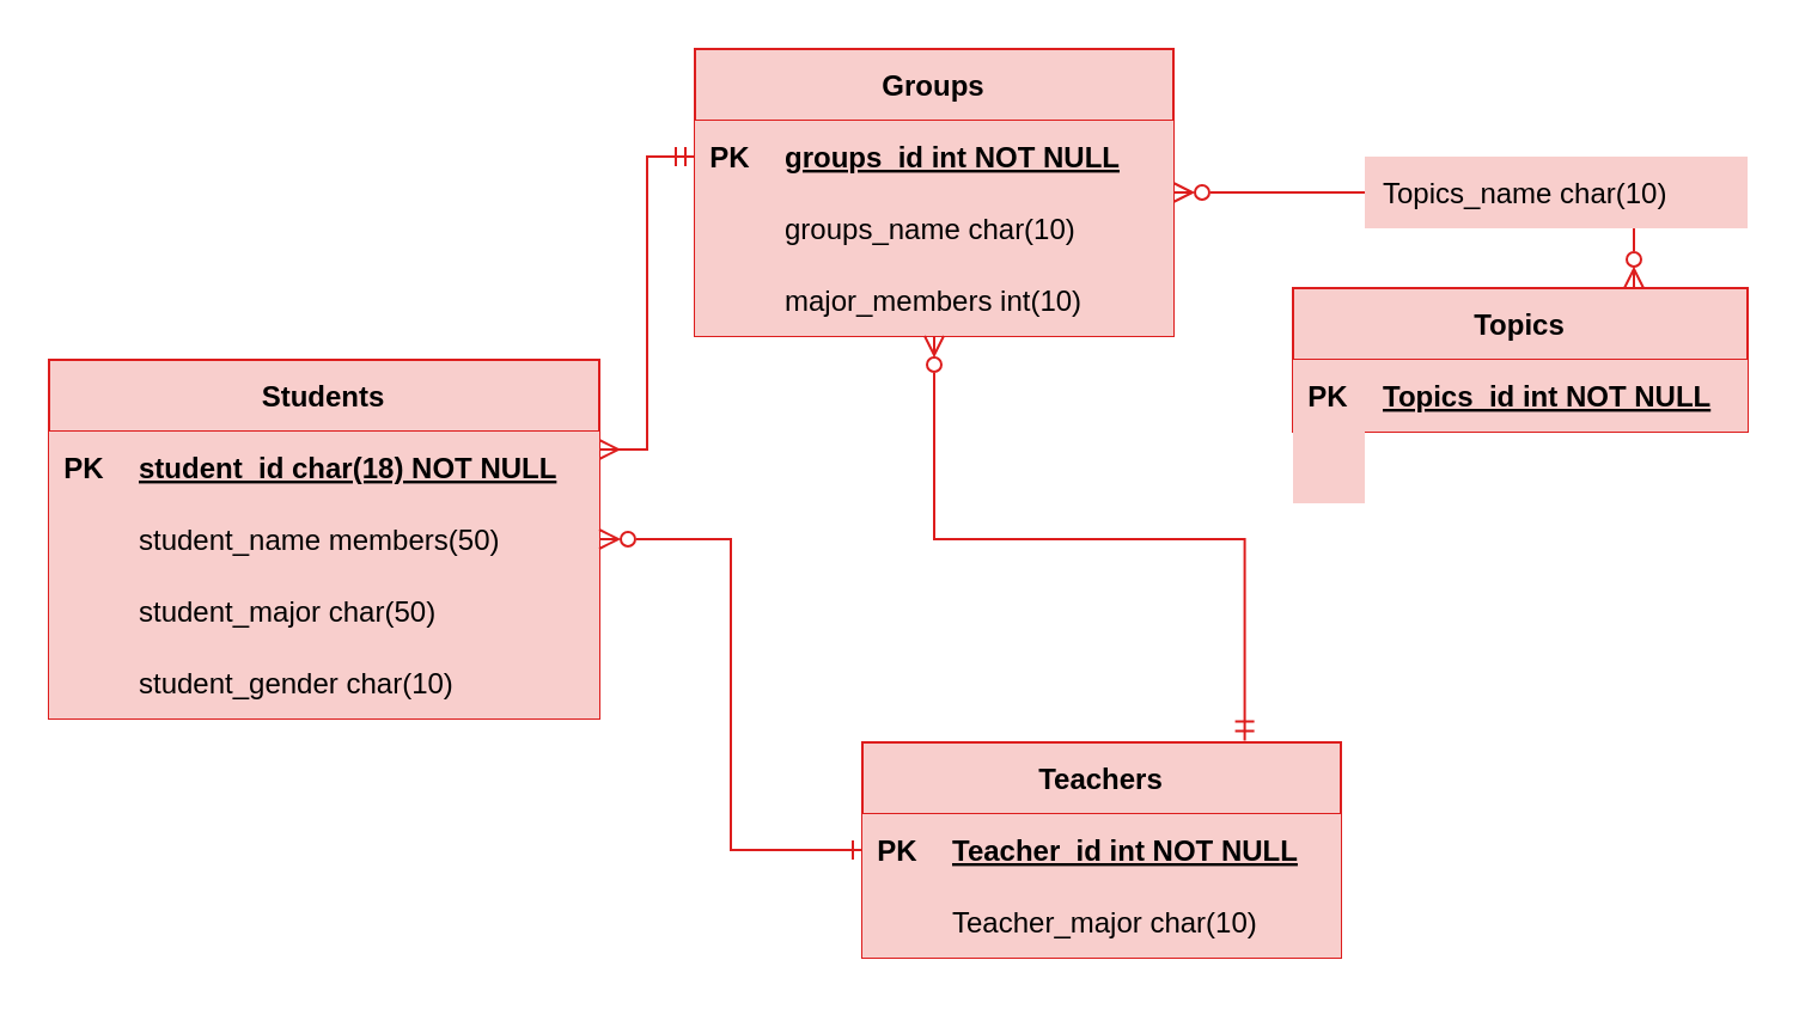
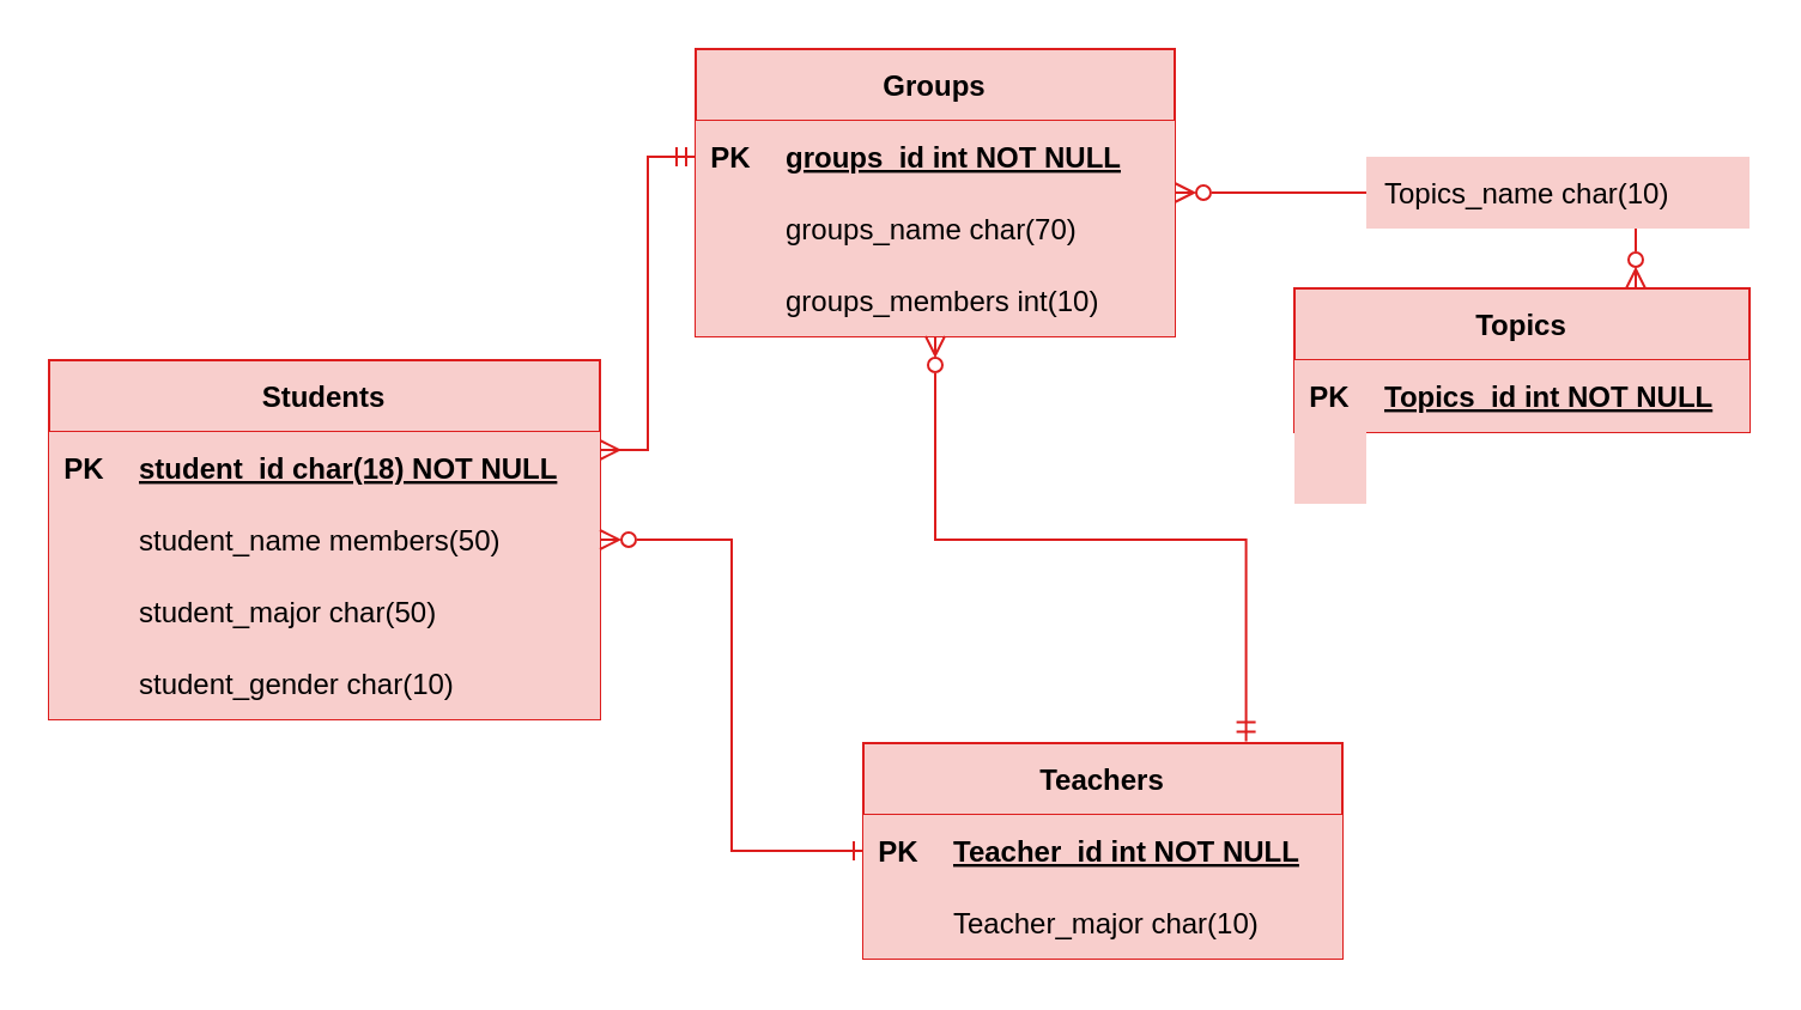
  <mxCell id="0" />
  <mxCell id="1" parent="0" />
  <mxCell id="2" style="edgeStyle=orthogonalEdgeStyle;rounded=0;orthogonalLoop=1;jettySize=auto;html=1;exitX=1;exitY=0.25;exitDx=0;exitDy=0;entryX=0;entryY=0.5;entryDx=0;entryDy=0;startArrow=ERmany;startFill=0;endArrow=ERmandOne;endFill=0;strokeColor=#dd1d1d;" edge="1" parent="1" source="3" target="18"><mxGeometry relative="1" as="geometry" /></mxCell>
  <mxCell id="3" value="Students" style="shape=table;startSize=30;container=1;collapsible=1;childLayout=tableLayout;fixedRows=1;rowLines=0;fontStyle=1;align=center;resizeLast=1;swimlaneFillColor=none;fillColor=#f8cecc;strokeColor=#dd1d1d;" vertex="1" parent="1"><mxGeometry x="20" y="150" width="230" height="150" as="geometry" /></mxCell>
  <mxCell id="4" value="" style="shape=tableRow;horizontal=0;startSize=0;swimlaneHead=0;swimlaneBody=0;collapsible=0;dropTarget=0;points=[[0,0.5],[1,0.5]];portConstraint=eastwest;top=0;left=0;right=0;bottom=1;swimlaneFillColor=none;fillColor=#f8cecc;strokeColor=#dd1d1d;" vertex="1" parent="3"><mxGeometry y="30" width="230" height="30" as="geometry" /></mxCell>
  <mxCell id="5" value="PK" style="shape=partialRectangle;overflow=hidden;connectable=0;top=0;left=0;bottom=0;right=0;fontStyle=1;swimlaneFillColor=none;fillColor=#f8cecc;strokeColor=#dd1d1d;" vertex="1" parent="4"><mxGeometry width="30" height="30" as="geometry"><mxRectangle width="30" height="30" as="alternateBounds" /></mxGeometry></mxCell>
  <mxCell id="6" value="student_id char(18) NOT NULL " style="shape=partialRectangle;overflow=hidden;connectable=0;align=left;top=0;left=0;bottom=0;right=0;spacingLeft=6;fontStyle=5;swimlaneFillColor=none;fillColor=#f8cecc;strokeColor=#dd1d1d;" vertex="1" parent="4"><mxGeometry x="30" width="200" height="30" as="geometry"><mxRectangle width="200" height="30" as="alternateBounds" /></mxGeometry></mxCell>
  <mxCell id="7" value="" style="shape=tableRow;horizontal=0;startSize=0;swimlaneHead=0;swimlaneBody=0;collapsible=0;dropTarget=0;points=[[0,0.5],[1,0.5]];portConstraint=eastwest;top=0;left=0;right=0;bottom=0;swimlaneFillColor=none;fillColor=#f8cecc;strokeColor=#dd1d1d;" vertex="1" parent="3"><mxGeometry y="60" width="230" height="30" as="geometry" /></mxCell>
  <mxCell id="8" value="" style="shape=partialRectangle;overflow=hidden;connectable=0;top=0;left=0;bottom=0;right=0;swimlaneFillColor=none;fillColor=#f8cecc;strokeColor=#dd1d1d;" vertex="1" parent="7"><mxGeometry width="30" height="30" as="geometry"><mxRectangle width="30" height="30" as="alternateBounds" /></mxGeometry></mxCell>
  <mxCell id="9" value="student_name members(50)" style="shape=partialRectangle;overflow=hidden;connectable=0;align=left;top=0;left=0;bottom=0;right=0;spacingLeft=6;swimlaneFillColor=none;fillColor=#f8cecc;strokeColor=#dd1d1d;" vertex="1" parent="7"><mxGeometry x="30" width="200" height="30" as="geometry"><mxRectangle width="200" height="30" as="alternateBounds" /></mxGeometry></mxCell>
  <mxCell id="10" value="" style="shape=tableRow;horizontal=0;startSize=0;swimlaneHead=0;swimlaneBody=0;collapsible=0;dropTarget=0;points=[[0,0.5],[1,0.5]];portConstraint=eastwest;top=0;left=0;right=0;bottom=0;swimlaneFillColor=none;fillColor=#f8cecc;strokeColor=#dd1d1d;" vertex="1" parent="3"><mxGeometry y="90" width="230" height="30" as="geometry" /></mxCell>
  <mxCell id="11" value="" style="shape=partialRectangle;overflow=hidden;connectable=0;top=0;left=0;bottom=0;right=0;swimlaneFillColor=none;fillColor=#f8cecc;strokeColor=#dd1d1d;" vertex="1" parent="10"><mxGeometry width="30" height="30" as="geometry"><mxRectangle width="30" height="30" as="alternateBounds" /></mxGeometry></mxCell>
  <mxCell id="12" value="student_major char(50)" style="shape=partialRectangle;overflow=hidden;connectable=0;align=left;top=0;left=0;bottom=0;right=0;spacingLeft=6;swimlaneFillColor=none;fillColor=#f8cecc;strokeColor=#dd1d1d;" vertex="1" parent="10"><mxGeometry x="30" width="200" height="30" as="geometry"><mxRectangle width="200" height="30" as="alternateBounds" /></mxGeometry></mxCell>
  <mxCell id="13" value="" style="shape=tableRow;horizontal=0;startSize=0;swimlaneHead=0;swimlaneBody=0;collapsible=0;dropTarget=0;points=[[0,0.5],[1,0.5]];portConstraint=eastwest;top=0;left=0;right=0;bottom=0;swimlaneFillColor=none;fillColor=#f8cecc;strokeColor=#dd1d1d;" vertex="1" parent="3"><mxGeometry y="120" width="230" height="30" as="geometry" /></mxCell>
  <mxCell id="14" value="" style="shape=partialRectangle;overflow=hidden;connectable=0;top=0;left=0;bottom=0;right=0;swimlaneFillColor=none;fillColor=#f8cecc;strokeColor=#dd1d1d;" vertex="1" parent="13"><mxGeometry width="30" height="30" as="geometry"><mxRectangle width="30" height="30" as="alternateBounds" /></mxGeometry></mxCell>
  <mxCell id="15" value="student_gender char(10)" style="shape=partialRectangle;overflow=hidden;connectable=0;align=left;top=0;left=0;bottom=0;right=0;spacingLeft=6;swimlaneFillColor=none;fillColor=#f8cecc;strokeColor=#dd1d1d;" vertex="1" parent="13"><mxGeometry x="30" width="200" height="30" as="geometry"><mxRectangle width="200" height="30" as="alternateBounds" /></mxGeometry></mxCell>
  <mxCell id="16" style="edgeStyle=orthogonalEdgeStyle;rounded=0;orthogonalLoop=1;jettySize=auto;html=1;entryX=0.75;entryY=0;entryDx=0;entryDy=0;startArrow=ERzeroToMany;startFill=0;endArrow=ERzeroToMany;endFill=0;strokeColor=#dd1d1d;" edge="1" parent="1" source="17" target="34"><mxGeometry relative="1" as="geometry" /></mxCell>
  <mxCell id="17" value="Groups" style="shape=table;startSize=30;container=1;collapsible=1;childLayout=tableLayout;fixedRows=1;rowLines=0;fontStyle=1;align=center;resizeLast=1;swimlaneFillColor=none;fillColor=#f8cecc;strokeColor=#dd1d1d;" vertex="1" parent="1"><mxGeometry x="290" y="20" width="200" height="120" as="geometry" /></mxCell>
  <mxCell id="18" value="" style="shape=tableRow;horizontal=0;startSize=0;swimlaneHead=0;swimlaneBody=0;collapsible=0;dropTarget=0;points=[[0,0.5],[1,0.5]];portConstraint=eastwest;top=0;left=0;right=0;bottom=1;swimlaneFillColor=none;fillColor=#f8cecc;strokeColor=#dd1d1d;" vertex="1" parent="17"><mxGeometry y="30" width="200" height="30" as="geometry" /></mxCell>
  <mxCell id="19" value="PK" style="shape=partialRectangle;overflow=hidden;connectable=0;top=0;left=0;bottom=0;right=0;fontStyle=1;swimlaneFillColor=none;fillColor=#f8cecc;strokeColor=#dd1d1d;" vertex="1" parent="18"><mxGeometry width="30" height="30" as="geometry"><mxRectangle width="30" height="30" as="alternateBounds" /></mxGeometry></mxCell>
  <mxCell id="20" value="groups_id int NOT NULL " style="shape=partialRectangle;overflow=hidden;connectable=0;align=left;top=0;left=0;bottom=0;right=0;spacingLeft=6;fontStyle=5;swimlaneFillColor=none;fillColor=#f8cecc;strokeColor=#dd1d1d;" vertex="1" parent="18"><mxGeometry x="30" width="170" height="30" as="geometry"><mxRectangle width="170" height="30" as="alternateBounds" /></mxGeometry></mxCell>
  <mxCell id="21" value="" style="shape=tableRow;horizontal=0;startSize=0;swimlaneHead=0;swimlaneBody=0;collapsible=0;dropTarget=0;points=[[0,0.5],[1,0.5]];portConstraint=eastwest;top=0;left=0;right=0;bottom=0;swimlaneFillColor=none;fillColor=#f8cecc;strokeColor=#dd1d1d;" vertex="1" parent="17"><mxGeometry y="60" width="200" height="30" as="geometry" /></mxCell>
  <mxCell id="22" value="" style="shape=partialRectangle;overflow=hidden;connectable=0;top=0;left=0;bottom=0;right=0;swimlaneFillColor=none;fillColor=#f8cecc;strokeColor=#dd1d1d;" vertex="1" parent="21"><mxGeometry width="30" height="30" as="geometry"><mxRectangle width="30" height="30" as="alternateBounds" /></mxGeometry></mxCell>
- <mxCell id="23" value="groups_name char(10)" style="shape=partialRectangle;overflow=hidden;connectable=0;align=left;top=0;left=0;bottom=0;right=0;spacingLeft=6;swimlaneFillColor=none;fillColor=#f8cecc;strokeColor=#dd1d1d;" vertex="1" parent="21"><mxGeometry x="30" width="170" height="30" as="geometry"><mxRectangle width="170" height="30" as="alternateBounds" /></mxGeometry></mxCell>
+ <mxCell id="23" value="groups_name char(70)" style="shape=partialRectangle;overflow=hidden;connectable=0;align=left;top=0;left=0;bottom=0;right=0;spacingLeft=6;swimlaneFillColor=none;fillColor=#f8cecc;strokeColor=#dd1d1d;" vertex="1" parent="21"><mxGeometry x="30" width="170" height="30" as="geometry"><mxRectangle width="170" height="30" as="alternateBounds" /></mxGeometry></mxCell>
  <mxCell id="24" value="" style="shape=tableRow;horizontal=0;startSize=0;swimlaneHead=0;swimlaneBody=0;collapsible=0;dropTarget=0;points=[[0,0.5],[1,0.5]];portConstraint=eastwest;top=0;left=0;right=0;bottom=0;swimlaneFillColor=none;fillColor=#f8cecc;strokeColor=#dd1d1d;" vertex="1" parent="17"><mxGeometry y="90" width="200" height="30" as="geometry" /></mxCell>
  <mxCell id="25" value="" style="shape=partialRectangle;overflow=hidden;connectable=0;top=0;left=0;bottom=0;right=0;swimlaneFillColor=none;fillColor=#f8cecc;strokeColor=#dd1d1d;" vertex="1" parent="24"><mxGeometry width="30" height="30" as="geometry"><mxRectangle width="30" height="30" as="alternateBounds" /></mxGeometry></mxCell>
- <mxCell id="26" value="major_members int(10)" style="shape=partialRectangle;overflow=hidden;connectable=0;align=left;top=0;left=0;bottom=0;right=0;spacingLeft=6;swimlaneFillColor=none;fillColor=#f8cecc;strokeColor=#dd1d1d;" vertex="1" parent="24"><mxGeometry x="30" width="170" height="30" as="geometry"><mxRectangle width="170" height="30" as="alternateBounds" /></mxGeometry></mxCell>
+ <mxCell id="26" value="groups_members int(10)" style="shape=partialRectangle;overflow=hidden;connectable=0;align=left;top=0;left=0;bottom=0;right=0;spacingLeft=6;swimlaneFillColor=none;fillColor=#f8cecc;strokeColor=#dd1d1d;" vertex="1" parent="24"><mxGeometry x="30" width="170" height="30" as="geometry"><mxRectangle width="170" height="30" as="alternateBounds" /></mxGeometry></mxCell>
  <mxCell id="27" value="Teachers" style="shape=table;startSize=30;container=1;collapsible=1;childLayout=tableLayout;fixedRows=1;rowLines=0;fontStyle=1;align=center;resizeLast=1;swimlaneFillColor=none;fillColor=#f8cecc;strokeColor=#dd1d1d;" vertex="1" parent="1"><mxGeometry x="360" y="310" width="200" height="90" as="geometry" /></mxCell>
  <mxCell id="28" value="" style="shape=tableRow;horizontal=0;startSize=0;swimlaneHead=0;swimlaneBody=0;collapsible=0;dropTarget=0;points=[[0,0.5],[1,0.5]];portConstraint=eastwest;top=0;left=0;right=0;bottom=1;swimlaneFillColor=none;fillColor=#f8cecc;strokeColor=#dd1d1d;" vertex="1" parent="27"><mxGeometry y="30" width="200" height="30" as="geometry" /></mxCell>
  <mxCell id="29" value="PK" style="shape=partialRectangle;overflow=hidden;connectable=0;top=0;left=0;bottom=0;right=0;fontStyle=1;swimlaneFillColor=none;fillColor=#f8cecc;strokeColor=#dd1d1d;" vertex="1" parent="28"><mxGeometry width="30" height="30" as="geometry"><mxRectangle width="30" height="30" as="alternateBounds" /></mxGeometry></mxCell>
  <mxCell id="30" value="Teacher_id int NOT NULL " style="shape=partialRectangle;overflow=hidden;connectable=0;align=left;top=0;left=0;bottom=0;right=0;spacingLeft=6;fontStyle=5;swimlaneFillColor=none;fillColor=#f8cecc;strokeColor=#dd1d1d;" vertex="1" parent="28"><mxGeometry x="30" width="170" height="30" as="geometry"><mxRectangle width="170" height="30" as="alternateBounds" /></mxGeometry></mxCell>
  <mxCell id="31" value="" style="shape=tableRow;horizontal=0;startSize=0;swimlaneHead=0;swimlaneBody=0;collapsible=0;dropTarget=0;points=[[0,0.5],[1,0.5]];portConstraint=eastwest;top=0;left=0;right=0;bottom=0;swimlaneFillColor=none;fillColor=#f8cecc;strokeColor=#dd1d1d;" vertex="1" parent="27"><mxGeometry y="60" width="200" height="30" as="geometry" /></mxCell>
  <mxCell id="32" value="" style="shape=partialRectangle;overflow=hidden;connectable=0;top=0;left=0;bottom=0;right=0;swimlaneFillColor=none;fillColor=#f8cecc;strokeColor=#dd1d1d;" vertex="1" parent="31"><mxGeometry width="30" height="30" as="geometry"><mxRectangle width="30" height="30" as="alternateBounds" /></mxGeometry></mxCell>
  <mxCell id="33" value="Teacher_major char(10)" style="shape=partialRectangle;overflow=hidden;connectable=0;align=left;top=0;left=0;bottom=0;right=0;spacingLeft=6;swimlaneFillColor=none;fillColor=#f8cecc;strokeColor=#dd1d1d;" vertex="1" parent="31"><mxGeometry x="30" width="170" height="30" as="geometry"><mxRectangle width="170" height="30" as="alternateBounds" /></mxGeometry></mxCell>
  <mxCell id="34" value="Topics" style="shape=table;startSize=30;container=1;collapsible=1;childLayout=tableLayout;fixedRows=1;rowLines=0;fontStyle=1;align=center;resizeLast=1;swimlaneFillColor=none;fillColor=#f8cecc;strokeColor=#dd1d1d;" vertex="1" parent="1"><mxGeometry x="540" y="120" width="190" height="60" as="geometry" /></mxCell>
  <mxCell id="35" value="" style="shape=tableRow;horizontal=0;startSize=0;swimlaneHead=0;swimlaneBody=0;collapsible=0;dropTarget=0;points=[[0,0.5],[1,0.5]];portConstraint=eastwest;top=0;left=0;right=0;bottom=1;swimlaneFillColor=none;fillColor=#f8cecc;strokeColor=#dd1d1d;" vertex="1" parent="34"><mxGeometry y="30" width="190" height="30" as="geometry" /></mxCell>
  <mxCell id="36" value="PK" style="shape=partialRectangle;overflow=hidden;connectable=0;top=0;left=0;bottom=0;right=0;fontStyle=1;swimlaneFillColor=none;fillColor=#f8cecc;strokeColor=#dd1d1d;" vertex="1" parent="35"><mxGeometry width="30" height="30" as="geometry"><mxRectangle width="30" height="30" as="alternateBounds" /></mxGeometry></mxCell>
  <mxCell id="37" value="Topics_id int NOT NULL " style="shape=partialRectangle;overflow=hidden;connectable=0;align=left;top=0;left=0;bottom=0;right=0;spacingLeft=6;fontStyle=5;swimlaneFillColor=none;fillColor=#f8cecc;strokeColor=#dd1d1d;" vertex="1" parent="35"><mxGeometry x="30" width="160" height="30" as="geometry"><mxRectangle width="160" height="30" as="alternateBounds" /></mxGeometry></mxCell>
  <mxCell id="38" style="edgeStyle=orthogonalEdgeStyle;rounded=0;orthogonalLoop=1;jettySize=auto;html=1;exitX=0;exitY=0.5;exitDx=0;exitDy=0;entryX=1;entryY=0.5;entryDx=0;entryDy=0;startArrow=ERone;startFill=0;endArrow=ERzeroToMany;endFill=0;strokeColor=#dd1d1d;" edge="1" parent="1" source="28" target="3"><mxGeometry relative="1" as="geometry" /></mxCell>
  <mxCell id="39" style="edgeStyle=orthogonalEdgeStyle;rounded=0;orthogonalLoop=1;jettySize=auto;html=1;exitX=0.5;exitY=1;exitDx=0;exitDy=0;entryX=0.799;entryY=-0.009;entryDx=0;entryDy=0;entryPerimeter=0;startArrow=ERzeroToMany;startFill=0;endArrow=ERmandOne;endFill=0;strokeColor=#dd1d1d;" edge="1" parent="1" source="17" target="27"><mxGeometry relative="1" as="geometry" /></mxCell>
  <mxCell id="40" value="Topics_name char(10)" style="shape=partialRectangle;overflow=hidden;connectable=0;align=left;top=0;left=0;bottom=0;right=0;spacingLeft=6;fontStyle=0;swimlaneFillColor=none;fillColor=#f8cecc;strokeColor=#dd1d1d;" vertex="1" parent="1"><mxGeometry x="570" y="65" width="160" height="30" as="geometry"><mxRectangle width="160" height="30" as="alternateBounds" /></mxGeometry></mxCell>
  <mxCell id="41" value="" style="shape=partialRectangle;overflow=hidden;connectable=0;top=0;left=0;bottom=0;right=0;fontStyle=1;swimlaneFillColor=none;fillColor=#f8cecc;strokeColor=#dd1d1d;" vertex="1" parent="1"><mxGeometry x="540" y="180" width="30" height="30" as="geometry"><mxRectangle width="30" height="30" as="alternateBounds" /></mxGeometry></mxCell>
